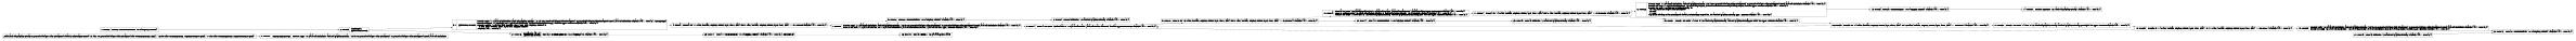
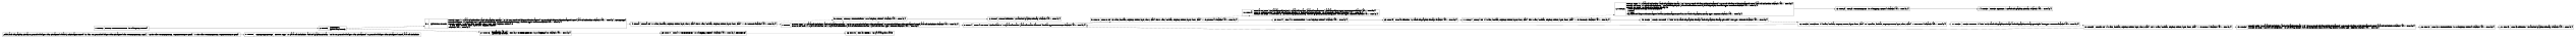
  digraph {
    rankdir=LR
    node [shape=record]
    n1 [label="{0\:\ 0x0000|MTH_ENTER_BLOCK\l|0x0000: IGET  (r0 I:java.util.LinkedList\<android.graphics.Bitmap\>) = (r5 I:org.osmdroid.tileprovider.BitmapPool) org.osmdroid.tileprovider.BitmapPool.mPool java.util.LinkedList \l}"]
    n2 [label="{1\:\ 0x0002|0x0002: MONITOR_ENTER  (r0 I:?[OBJECT, ARRAY]) \l}"]
    n3 [label="{2\:\ 0x0003|SYNTHETIC\lSplitter:B:2:0x0003\l}"]
    n4 [label="{3\:\ ?|Splitter:B:2:0x0003\l|0x0003: IGET  (r1 I:java.util.LinkedList\<android.graphics.Bitmap\>) = (r5 I:org.osmdroid.tileprovider.BitmapPool) org.osmdroid.tileprovider.BitmapPool.mPool java.util.LinkedList A[Catch:\{ all \-\> 0x0046 \}, TRY_ENTER]\l0x0005: INVOKE  (r1 I:boolean) = (r1 I:java.util.LinkedList) java.util.LinkedList.isEmpty():boolean type: VIRTUAL A[Catch:\{ all \-\> 0x0046 \}]\l0x0009: CONST  (r2 I:?[int, float, boolean, short, byte, char, OBJECT, ARRAY]) = \l  (0 ?[int, float, boolean, short, byte, char, OBJECT, ARRAY])\l A[Catch:\{ all \-\> 0x0046 \}]\l}"]
    n5 [label="{24\:\ 0x0046|ExcHandler: all null\lSplitter:B:3:0x0003\l|0x0046: MOVE_EXCEPTION  (r6 I:?[OBJECT]) =  A[Catch:\{ all \-\> 0x0046 \}]\l}"]
    n6 [label="{4\:\ 0x000a|0x000a: IF  (r1 I:?[int, boolean, OBJECT, ARRAY, byte, short, char]) == (0 ?[int, boolean, OBJECT, ARRAY, byte, short, char])  \-\> B:7:0x000e A[Catch:\{ all \-\> 0x0046 \}]\l}"]
    n7 [label="{25\:\ 0x0047|0x0047: MONITOR_EXIT  (r0 I:?[OBJECT, ARRAY]) A[Catch:\{ all \-\> 0x0046 \}, TRY_LEAVE]\l}"]
    n8 [label="{5\:\ 0x000c|0x000c: MONITOR_EXIT  (r0 I:?[OBJECT, ARRAY]) A[Catch:\{ all \-\> 0x0046 \}]\l}"]
    n9 [label="{7\:\ 0x000e|0x000e: IGET  (r1 I:java.util.LinkedList\<android.graphics.Bitmap\>) = (r5 I:org.osmdroid.tileprovider.BitmapPool) org.osmdroid.tileprovider.BitmapPool.mPool java.util.LinkedList A[Catch:\{ all \-\> 0x0046 \}]\l0x0010: INVOKE  (r1 I:java.util.Iterator) = (r1 I:java.util.LinkedList) java.util.LinkedList.iterator():java.util.Iterator type: VIRTUAL A[Catch:\{ all \-\> 0x0046 \}]\l}"]
    n10 [label="{6\:\ 0x000d|0x000d: RETURN  (r2 I:android.graphics.Bitmap) A[Catch:\{ all \-\> 0x0046 \}]\l}"]
    n11 [label="{8\:\ 0x0014|0x0014: INVOKE  (r3 I:boolean) = (r1 I:java.util.Iterator) java.util.Iterator.hasNext():boolean type: INTERFACE A[Catch:\{ all \-\> 0x0046 \}]\l}"]
    n12 [label="{9\:\ 0x0018|0x0018: IF  (r3 I:?[int, boolean, OBJECT, ARRAY, byte, short, char]) == (0 ?[int, boolean, OBJECT, ARRAY, byte, short, char])  \-\> B:22:0x0044 A[Catch:\{ all \-\> 0x0046 \}]\l}"]
    n13 [label="{10\:\ 0x001a|0x001a: INVOKE  (r3 I:java.lang.Object) = (r1 I:java.util.Iterator) java.util.Iterator.next():java.lang.Object type: INTERFACE A[Catch:\{ all \-\> 0x0046 \}]\l0x001e: CHECK_CAST  (r3 I:android.graphics.Bitmap) = (android.graphics.Bitmap) (r3 I:?[OBJECT, ARRAY]) A[Catch:\{ all \-\> 0x0046 \}]\l0x0020: INVOKE  (r4 I:boolean) = (r3 I:android.graphics.Bitmap) android.graphics.Bitmap.isRecycled():boolean type: VIRTUAL A[Catch:\{ all \-\> 0x0046 \}]\l}"]
    n14 [label="{22\:\ 0x0044|0x0044: MONITOR_EXIT  (r0 I:?[OBJECT, ARRAY]) A[Catch:\{ all \-\> 0x0046 \}]\l}"]
    n15 [label="{11\:\ 0x0024|0x0024: IF  (r4 I:?[int, boolean, OBJECT, ARRAY, byte, short, char]) == (0 ?[int, boolean, OBJECT, ARRAY, byte, short, char])  \-\> B:15:0x0031 A[Catch:\{ all \-\> 0x0046 \}]\l}"]
    n16 [label="{23\:\ 0x0045|0x0045: RETURN  (r2 I:android.graphics.Bitmap) A[Catch:\{ all \-\> 0x0046 \}]\l}"]
    n17 [label="{12\:\ 0x0026|0x0026: IGET  (r1 I:java.util.LinkedList\<android.graphics.Bitmap\>) = (r5 I:org.osmdroid.tileprovider.BitmapPool) org.osmdroid.tileprovider.BitmapPool.mPool java.util.LinkedList A[Catch:\{ all \-\> 0x0046 \}]\l0x0028: INVOKE  (r1 I:java.util.LinkedList), (r3 I:java.lang.Object) java.util.LinkedList.remove(java.lang.Object):boolean type: VIRTUAL A[Catch:\{ all \-\> 0x0046 \}]\l0x002b: INVOKE  (r6 I:android.graphics.Bitmap) = \l  (r5 I:org.osmdroid.tileprovider.BitmapPool)\l  (r6 I:int)\l  (r7 I:int)\l org.osmdroid.tileprovider.BitmapPool.obtainSizedBitmapFromPool(int, int):android.graphics.Bitmap type: VIRTUAL A[Catch:\{ all \-\> 0x0046 \}]\l}"]
    n18 [label="{15\:\ 0x0031|0x0031: INVOKE  (r4 I:int) = (r3 I:android.graphics.Bitmap) android.graphics.Bitmap.getWidth():int type: VIRTUAL A[Catch:\{ all \-\> 0x0046 \}]\l}"]
    n19 [label="{13\:\ 0x002f|0x002f: MONITOR_EXIT  (r0 I:?[OBJECT, ARRAY]) A[Catch:\{ all \-\> 0x0046 \}]\l}"]
    n20 [label="{16\:\ 0x0035|0x0035: IF  (r4 I:?[int, boolean, OBJECT, ARRAY, byte, short, char]) != (r6 I:?[int, boolean, OBJECT, ARRAY, byte, short, char])  \-\> B:8:0x0014 A[Catch:\{ all \-\> 0x0046 \}]\l}"]
    n21 [label="{14\:\ 0x0030|0x0030: RETURN  (r6 I:android.graphics.Bitmap) A[Catch:\{ all \-\> 0x0046 \}]\l}"]
    n22 [label="{17\:\ 0x0037|0x0037: INVOKE  (r4 I:int) = (r3 I:android.graphics.Bitmap) android.graphics.Bitmap.getHeight():int type: VIRTUAL A[Catch:\{ all \-\> 0x0046 \}]\l}"]
    n23 [label="{18\:\ 0x003b|0x003b: IF  (r4 I:?[int, boolean, OBJECT, ARRAY, byte, short, char]) != (r7 I:?[int, boolean, OBJECT, ARRAY, byte, short, char])  \-\> B:8:0x0014 A[Catch:\{ all \-\> 0x0046 \}]\l}"]
    n24 [label="{19\:\ 0x003d|0x003d: IGET  (r6 I:java.util.LinkedList\<android.graphics.Bitmap\>) = (r5 I:org.osmdroid.tileprovider.BitmapPool) org.osmdroid.tileprovider.BitmapPool.mPool java.util.LinkedList A[Catch:\{ all \-\> 0x0046 \}]\l0x003f: INVOKE  (r6 I:java.util.LinkedList), (r3 I:java.lang.Object) java.util.LinkedList.remove(java.lang.Object):boolean type: VIRTUAL A[Catch:\{ all \-\> 0x0046 \}]\l}"]
    n25 [label="{20\:\ 0x0042|0x0042: MONITOR_EXIT  (r0 I:?[OBJECT, ARRAY]) A[Catch:\{ all \-\> 0x0046 \}]\l}"]
    n26 [label="{21\:\ 0x0043|0x0043: RETURN  (r3 I:android.graphics.Bitmap) A[Catch:\{ all \-\> 0x0046 \}]\l}"]
    n27 [label="{26\:\ 0x0048|0x0048: THROW  (r6 I:java.lang.Throwable) \l}"]
    n28 [label="{public android.graphics.Bitmap org.osmdroid.tileprovider.BitmapPool.obtainSizedBitmapFromPool((r5 'this' I:org.osmdroid.tileprovider.BitmapPool A[IMMUTABLE_TYPE, THIS]), (r6 I:int A[IMMUTABLE_TYPE, METHOD_ARGUMENT]), (r7 I:int A[IMMUTABLE_TYPE, METHOD_ARGUMENT])) }"]
    n2 -> n3
    n3 -> n4
    n3 -> n5
    n4 -> n6
    n5 -> n7
    n6 -> n8 [style=dashed]
    n6 -> n9
    n7 -> n27
    n8 -> n10
    n9 -> n11
    n11 -> n12
    n12 -> n13 [style=dashed]
    n12 -> n14
-   n13 -> n15
+   n16 -> n15
    n14 -> n16
    n15 -> n17 [style=dashed]
    n15 -> n18
    n17 -> n19
    n18 -> n20
    n19 -> n21
    n20 -> n11
    n20 -> n22 [style=dashed]
    n22 -> n23 [style=dashed]
    n23 -> n11
    n23 -> n24 [style=dashed]
    n24 -> n25
-   n26 -> n25
+   n25 -> n26
    n28 -> n1
  }
